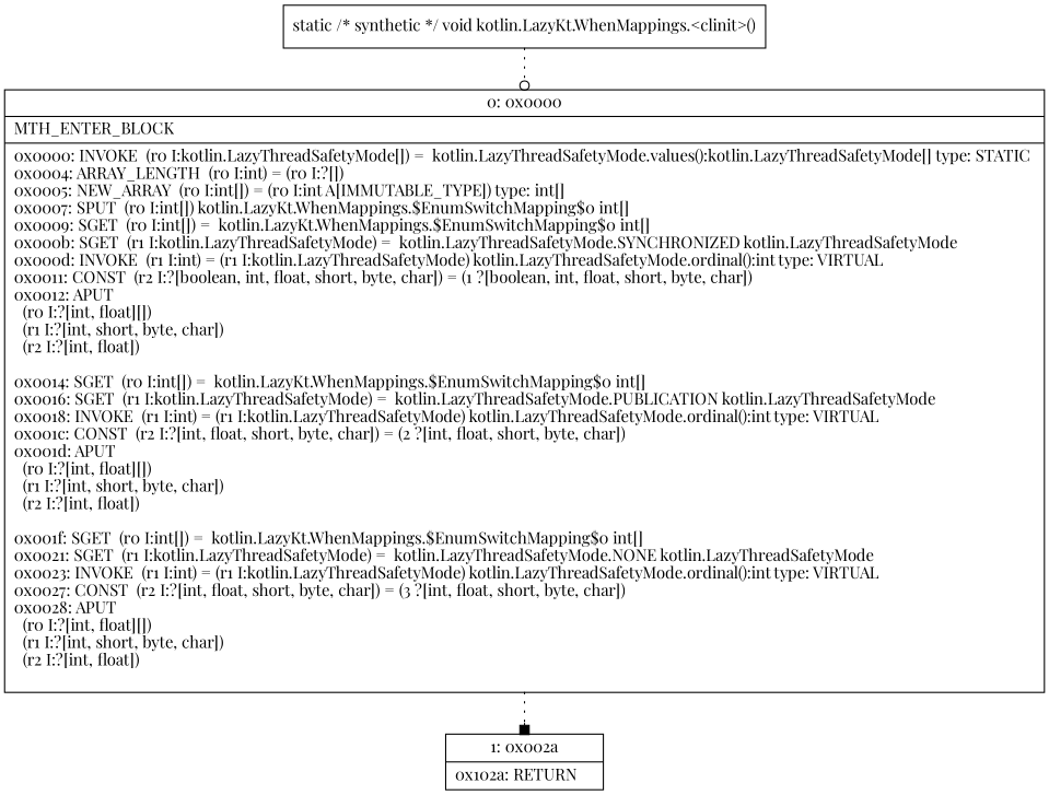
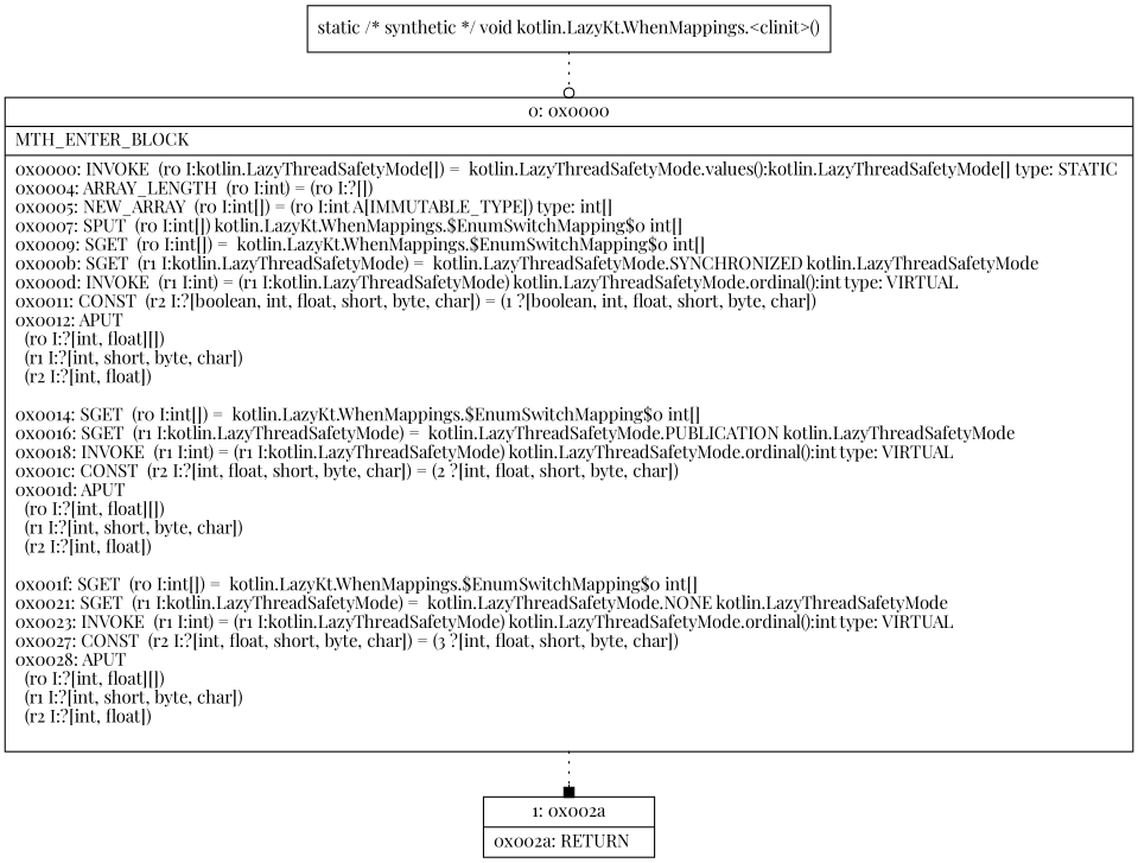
  digraph {
    fontname="Playfair Display"
    node [shape=record fontname="Playfair Display"]
    edge [style=dotted fontname="Playfair Display"]
    n1 [label="{0\:\ 0x0000|MTH_ENTER_BLOCK\l|0x0000: INVOKE  (r0 I:kotlin.LazyThreadSafetyMode[]) =  kotlin.LazyThreadSafetyMode.values():kotlin.LazyThreadSafetyMode[] type: STATIC \l0x0004: ARRAY_LENGTH  (r0 I:int) = (r0 I:?[]) \l0x0005: NEW_ARRAY  (r0 I:int[]) = (r0 I:int A[IMMUTABLE_TYPE]) type: int[] \l0x0007: SPUT  (r0 I:int[]) kotlin.LazyKt.WhenMappings.$EnumSwitchMapping$0 int[] \l0x0009: SGET  (r0 I:int[]) =  kotlin.LazyKt.WhenMappings.$EnumSwitchMapping$0 int[] \l0x000b: SGET  (r1 I:kotlin.LazyThreadSafetyMode) =  kotlin.LazyThreadSafetyMode.SYNCHRONIZED kotlin.LazyThreadSafetyMode \l0x000d: INVOKE  (r1 I:int) = (r1 I:kotlin.LazyThreadSafetyMode) kotlin.LazyThreadSafetyMode.ordinal():int type: VIRTUAL \l0x0011: CONST  (r2 I:?[boolean, int, float, short, byte, char]) = (1 ?[boolean, int, float, short, byte, char]) \l0x0012: APUT  \l  (r0 I:?[int, float][])\l  (r1 I:?[int, short, byte, char])\l  (r2 I:?[int, float])\l \l0x0014: SGET  (r0 I:int[]) =  kotlin.LazyKt.WhenMappings.$EnumSwitchMapping$0 int[] \l0x0016: SGET  (r1 I:kotlin.LazyThreadSafetyMode) =  kotlin.LazyThreadSafetyMode.PUBLICATION kotlin.LazyThreadSafetyMode \l0x0018: INVOKE  (r1 I:int) = (r1 I:kotlin.LazyThreadSafetyMode) kotlin.LazyThreadSafetyMode.ordinal():int type: VIRTUAL \l0x001c: CONST  (r2 I:?[int, float, short, byte, char]) = (2 ?[int, float, short, byte, char]) \l0x001d: APUT  \l  (r0 I:?[int, float][])\l  (r1 I:?[int, short, byte, char])\l  (r2 I:?[int, float])\l \l0x001f: SGET  (r0 I:int[]) =  kotlin.LazyKt.WhenMappings.$EnumSwitchMapping$0 int[] \l0x0021: SGET  (r1 I:kotlin.LazyThreadSafetyMode) =  kotlin.LazyThreadSafetyMode.NONE kotlin.LazyThreadSafetyMode \l0x0023: INVOKE  (r1 I:int) = (r1 I:kotlin.LazyThreadSafetyMode) kotlin.LazyThreadSafetyMode.ordinal():int type: VIRTUAL \l0x0027: CONST  (r2 I:?[int, float, short, byte, char]) = (3 ?[int, float, short, byte, char]) \l0x0028: APUT  \l  (r0 I:?[int, float][])\l  (r1 I:?[int, short, byte, char])\l  (r2 I:?[int, float])\l \l}"]
-   n2 [label="{1\:\ 0x002a|0x102a: RETURN   \l}"]
+   n2 [label="{1\:\ 0x002a|0x002a: RETURN   \l}"]
    n3 [label="{static \/* synthetic *\/ void kotlin.LazyKt.WhenMappings.\<clinit\>() }"]
    n1 -> n2 [arrowhead=box]
    n3 -> n1 [arrowhead=odot]
  }
